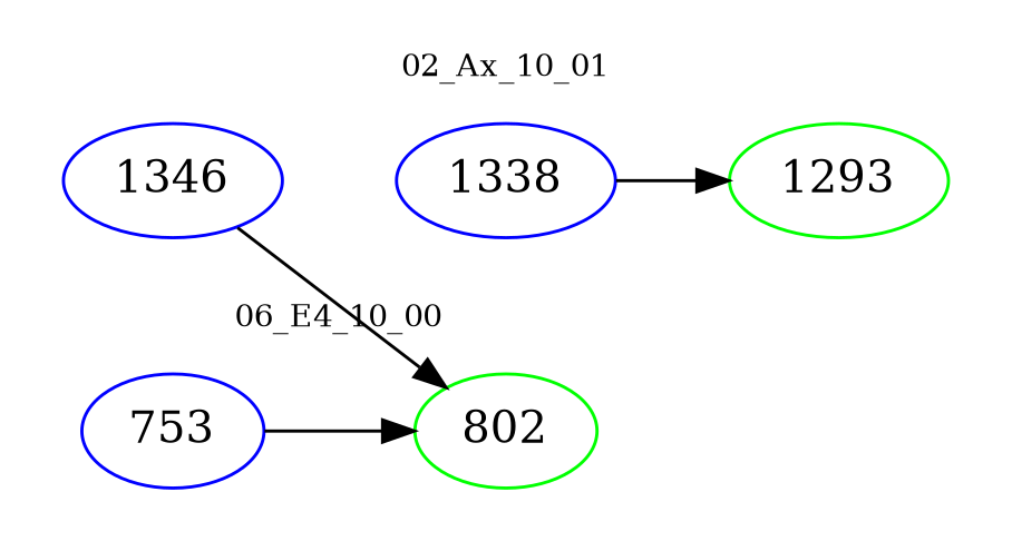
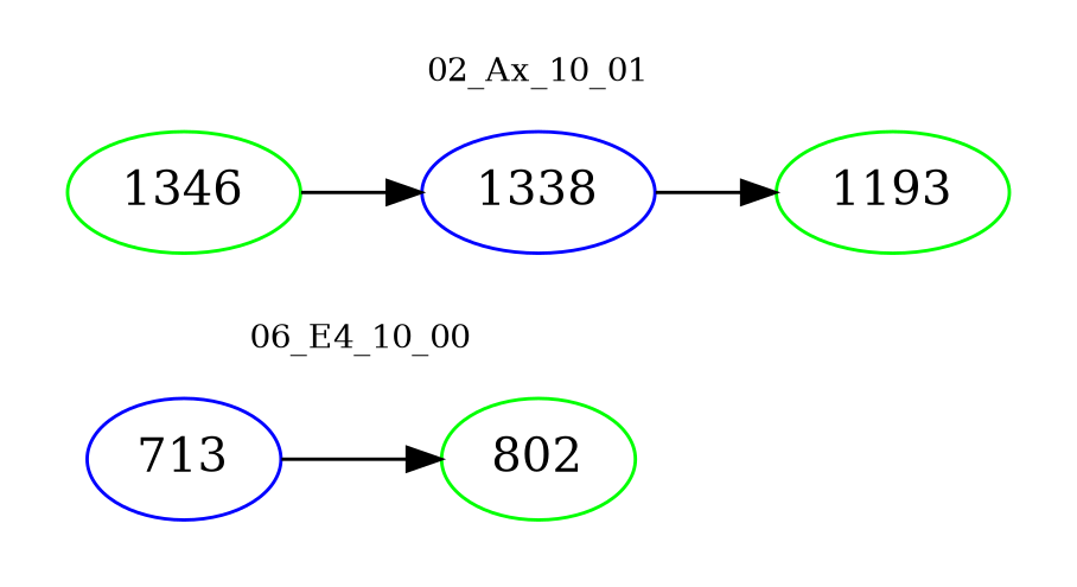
  digraph {
    rankdir=LR
    node [color=green]
    edge [color=black]
-   n1 [color=blue label=1346]
+   n1 [label=1346]
    n2 [color=blue label=1338]
-   n3 [label=1293]
-   n4 [color=blue label=753]
+   n3 [label=1193]
+   n4 [color=blue label=713]
    n5 [label=802]
    subgraph cluster_1 {
      color=white
      fontsize=10
      label="02_Ax_10_01"
      n1
      n2
      n3
    }
    subgraph cluster_2 {
      color=white
      fontsize=10
      label="06_E4_10_00"
      n4
      n5
    }
-   n1 -> n5
+   n1 -> n2
    n2 -> n3
    n4 -> n5
  }
